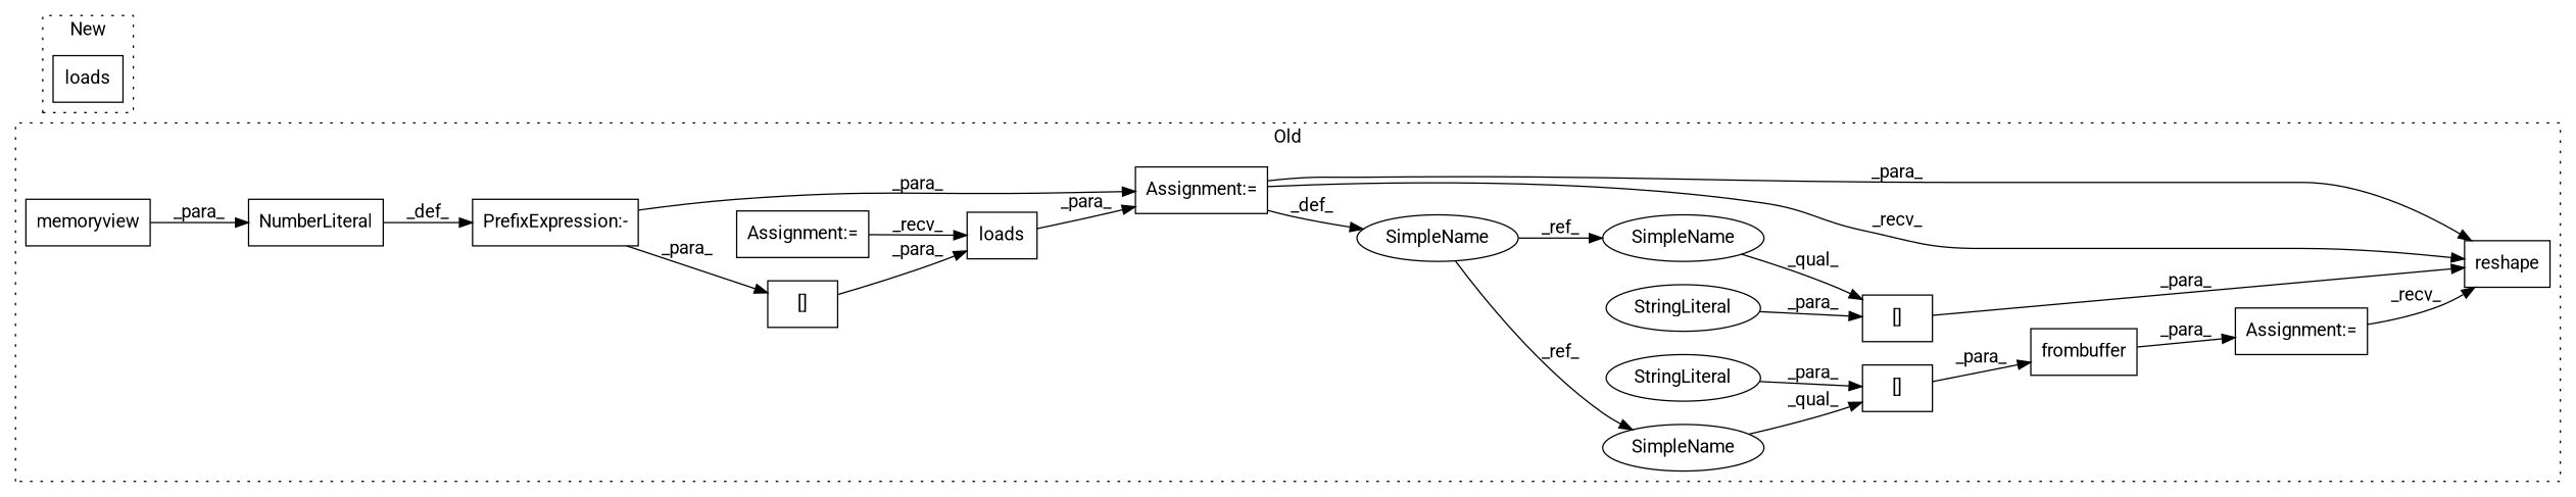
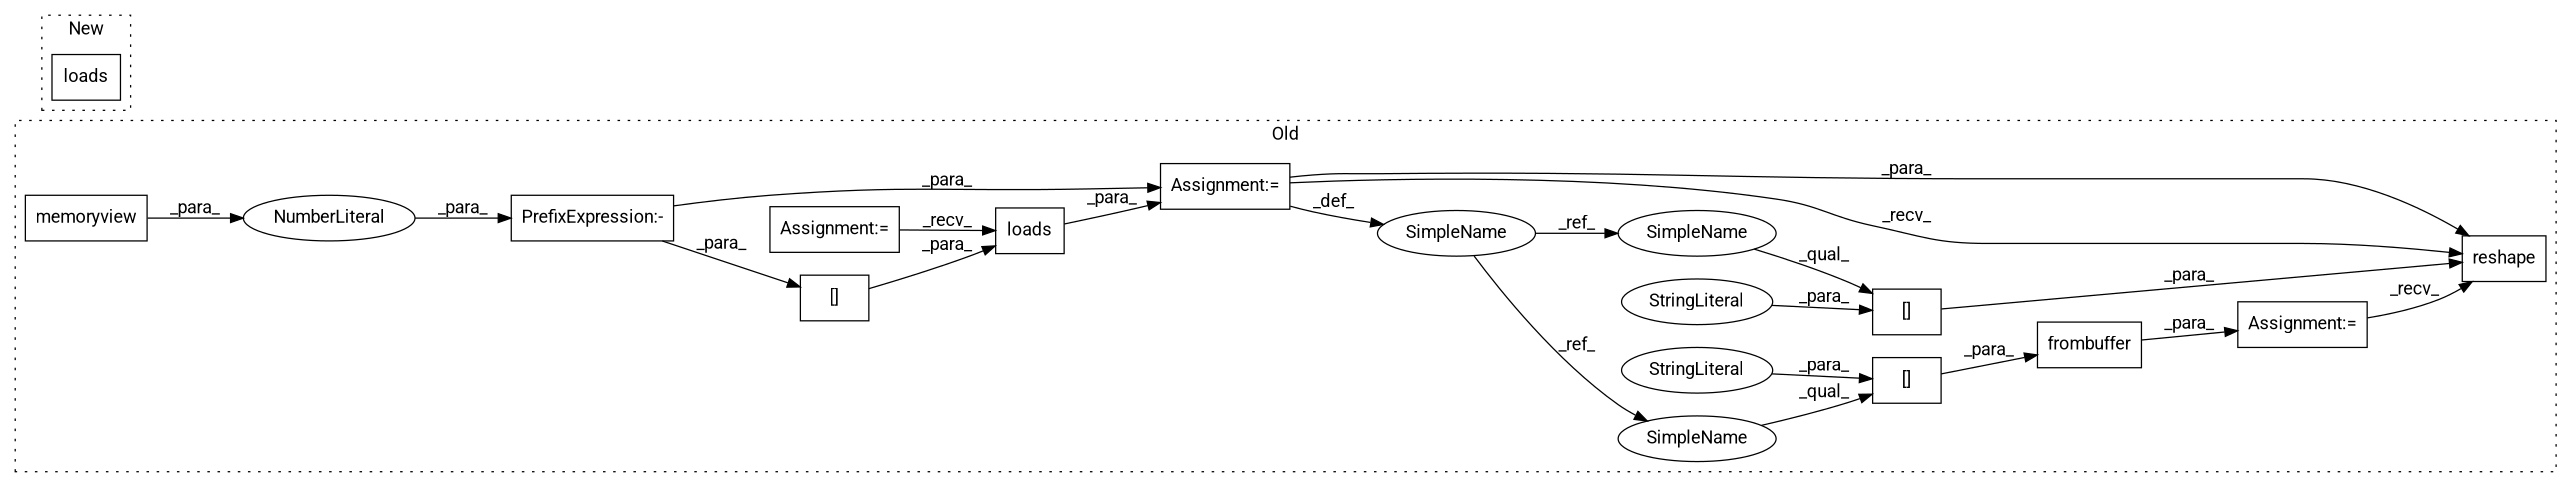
  digraph {
    fontname=Roboto
    rankdir=LR
    node [a=32 fontname=Roboto l=1 shape=box]
    edge [fontname=Roboto]
    n1 [l="6,1" label=loads s="3971,3988"]
    n2 [a=7 label="Assignment:=" s=4230]
    n3 [a=2 l="8,1" label="[]" s="3977,3987"]
    n4 [a=7 l=4 label="Assignment:=" s=1719]
    n5 [l="11,1" label=memoryview s="4248,4264"]
    n6 [a=2 l="3,1" label="[]" s="4325,4335"]
    n7 [l="11,1" label=frombuffer s="4237,4277"]
    n8 [a=2 l="3,1" label="[]" s="4266,4276"]
    n9 [a=42 l=2 label=SimpleName s=3963 shape=ellipse]
    n10 [l="8,1" label=reshape s="4317,4336"]
    n11 [a=45 l=7 label=StringLiteral s=4328 shape=ellipse]
    n12 [a=45 l=7 label=StringLiteral s=4269 shape=ellipse]
    n13 [a=38 label="PrefixExpression:-" s=3985]
-   n14 [a=34 label=NumberLiteral s=3986]
+   n14 [a=34 label=NumberLiteral s=3986 shape=ellipse]
    n15 [a=7 label="Assignment:=" s=3965]
    n16 [a=42 l=2 label=SimpleName s=4266 shape=ellipse]
    n17 [a=42 l=2 label=SimpleName s=4325 shape=ellipse]
    n18 [l="6,1" label=loads s="4047,4058"]
    subgraph cluster_1 {
      label=Old
      style=dotted
      n1
      n2
      n3
      n4
      n5
      n6
      n7
      n8
      n9
      n10
      n11
      n12
      n13
      n14
      n15
      n16
      n17
    }
    subgraph cluster_2 {
      label=New
      style=dotted
      n18
    }
    n1 -> n15 [label=_para_]
    n2 -> n10 [label=_recv_]
    n3 -> n1 [label=_para_]
    n4 -> n1 [label=_recv_]
    n5 -> n14 [label=_para_]
    n6 -> n10 [label=_para_]
    n7 -> n2 [label=_para_]
    n8 -> n7 [label=_para_]
    n9 -> n16 [label=_ref_]
    n9 -> n17 [label=_ref_]
    n11 -> n6 [label=_para_]
    n12 -> n8 [label=_para_]
    n13 -> n3 [label=_para_]
    n13 -> n15 [label=_para_]
-   n14 -> n13 [label=_def_]
+   n14 -> n13 [label=_para_]
    n15 -> n9 [label=_def_]
    n15 -> n10 [label=_recv_]
    n15 -> n10 [label=_para_]
    n16 -> n8 [label=_qual_]
    n17 -> n6 [label=_qual_]
  }
